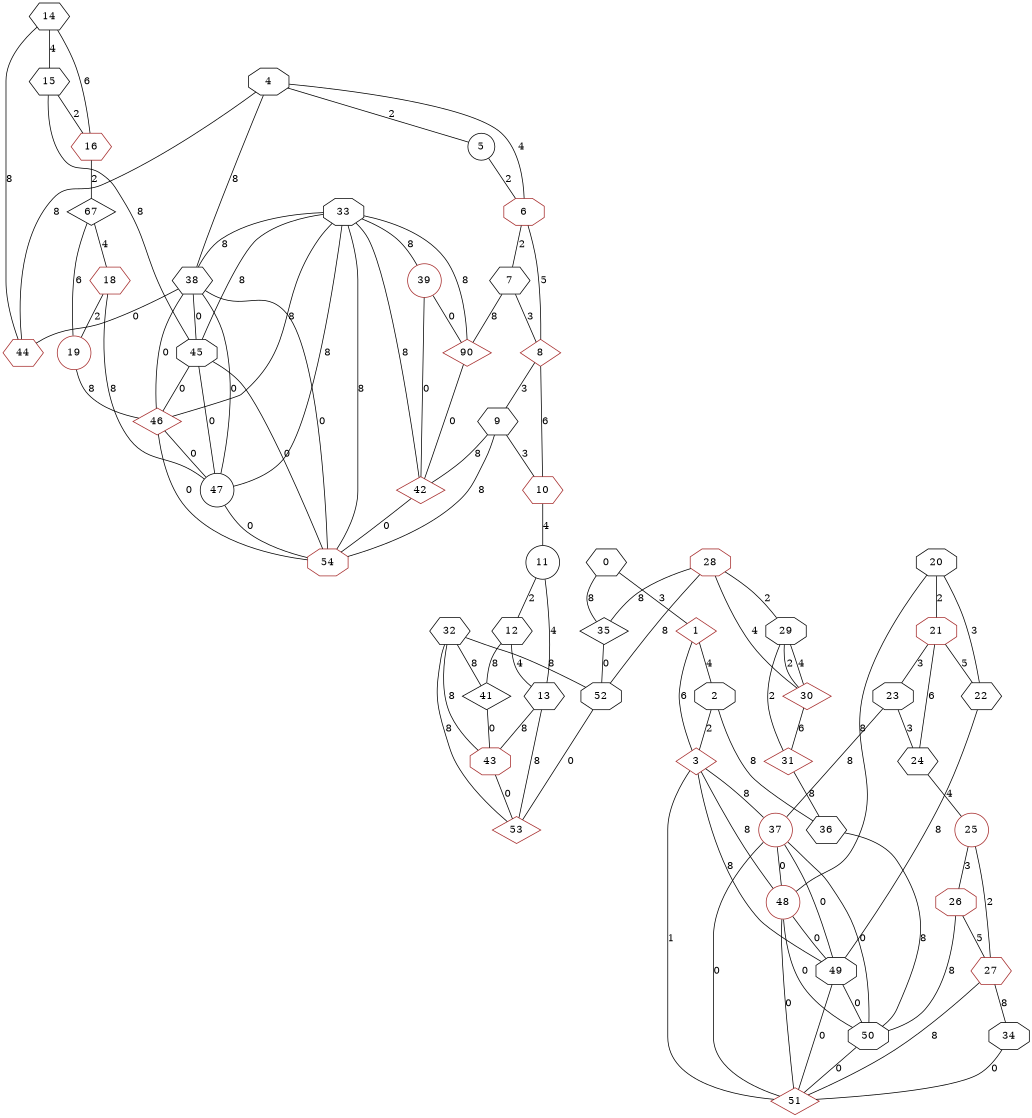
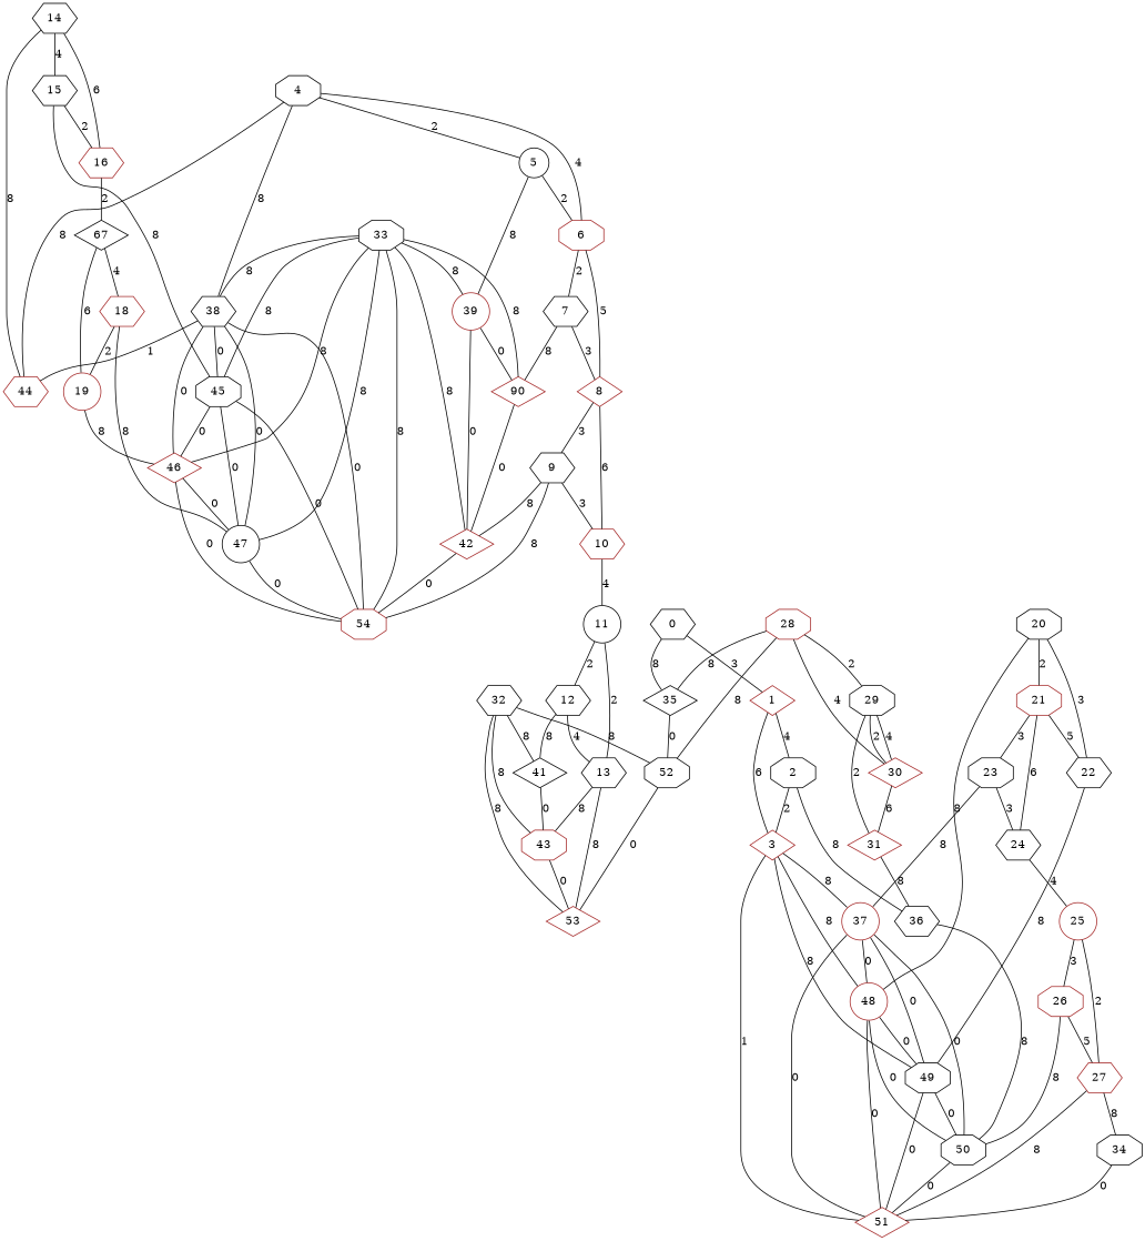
  graph {
    node [color=black shape=hexagon weight=1]
    1 [color=brown shape=diamond]
    0
    35 [shape=diamond weight=3]
    2 [shape=octagon]
    3 [color=brown shape=diamond]
    52 [shape=octagon weight=3]
    36 [weight=3]
    37 [color=brown shape=circle weight=3]
    48 [color=brown shape=circle weight=3]
    49 [shape=octagon weight=3]
    51 [color=brown shape=diamond weight=3]
    50 [shape=octagon weight=3]
    4 [shape=octagon]
    5 [shape=circle]
    6 [color=brown shape=octagon]
    38 [weight=3]
    44 [color=brown weight=3]
    39 [color=brown shape=circle weight=3]
    7
    8 [color=brown shape=diamond]
    54 [color=brown shape=octagon weight=3]
    45 [shape=octagon weight=3]
    47 [shape=circle weight=3]
    46 [color=brown shape=diamond weight=3]
    n25 [color=brown label=90 shape=diamond weight=3]
    42 [color=brown shape=diamond weight=3]
    9
    10 [color=brown]
    11 [shape=circle]
    12
    13
    41 [shape=diamond weight=3]
    43 [color=brown shape=octagon weight=3]
    53 [color=brown shape=diamond weight=3]
    14
    15
    16 [color=brown]
    n38 [label=67 shape=diamond]
    18 [color=brown]
    19 [color=brown shape=circle]
    20 [shape=octagon]
    21 [color=brown shape=octagon]
    22
    23 [shape=octagon]
    24
    25 [color=brown shape=circle]
    26 [color=brown shape=octagon]
    27 [color=brown]
    34 [shape=octagon weight=4]
    28 [color=brown shape=octagon]
    29 [shape=octagon weight=2]
    30 [color=brown shape=diamond]
    31 [color=brown shape=diamond]
    32 [weight=2]
    33 [shape=octagon]
    1 -- 2 [label=4]
    1 -- 3 [label=6]
    0 -- 1 [label=3]
    0 -- 35 [label=8]
    35 -- 52 [label=0]
    2 -- 3 [label=2]
    2 -- 36 [label=8]
    3 -- 37 [label=8]
    3 -- 48 [label=8]
    3 -- 49 [label=8]
    3 -- 51 [label=1]
    52 -- 53 [label=0]
    36 -- 50 [label=8]
    37 -- 48 [label=0]
    37 -- 49 [label=0]
    37 -- 51 [label=0]
    37 -- 50 [label=0]
    48 -- 49 [label=0]
    48 -- 51 [label=0]
    48 -- 50 [label=0]
    49 -- 51 [label=0]
    49 -- 50 [label=0]
    50 -- 51 [label=0]
    4 -- 5 [label=2]
    4 -- 6 [label=4]
    4 -- 38 [label=8]
    4 -- 44 [label=8]
    5 -- 6 [label=2]
+   5 -- 39 [label=8]
    6 -- 7 [label=2]
    6 -- 8 [label=5]
-   38 -- 44 [label=0]
+   38 -- 44 [label=1]
    38 -- 54 [label=0]
    38 -- 45 [label=0]
    38 -- 47 [label=0]
    38 -- 46 [label=0]
    39 -- n25 [label=0]
    39 -- 42 [label=0]
    7 -- 8 [label=3]
    7 -- n25 [label=8]
    8 -- 9 [label=3]
    8 -- 10 [label=6]
    45 -- 54 [label=0]
    45 -- 47 [label=0]
    45 -- 46 [label=0]
    47 -- 54 [label=0]
    46 -- 54 [label=0]
    46 -- 47 [label=0]
    n25 -- 42 [label=0]
    42 -- 54 [label=0]
    9 -- 54 [label=8]
    9 -- 42 [label=8]
    9 -- 10 [label=3]
    10 -- 11 [label=4]
    11 -- 12 [label=2]
-   11 -- 13 [label=4]
+   11 -- 13 [label=2]
    12 -- 13 [label=4]
    12 -- 41 [label=8]
    13 -- 43 [label=8]
    13 -- 53 [label=8]
    41 -- 43 [label=0]
    43 -- 53 [label=0]
    14 -- 44 [label=8]
    14 -- 15 [label=4]
    14 -- 16 [label=6]
    15 -- 45 [label=8]
    15 -- 16 [label=2]
    16 -- n38 [label=2]
    n38 -- 18 [label=4]
    n38 -- 19 [label=6]
    18 -- 47 [label=8]
    18 -- 19 [label=2]
    19 -- 46 [label=8]
    20 -- 48 [label=8]
    20 -- 21 [label=2]
    20 -- 22 [label=3]
    21 -- 22 [label=5]
    21 -- 23 [label=3]
    21 -- 24 [label=6]
    22 -- 49 [label=8]
    23 -- 37 [label=8]
    23 -- 24 [label=3]
    24 -- 25 [label=4]
    25 -- 26 [label=3]
    25 -- 27 [label=2]
    26 -- 50 [label=8]
    26 -- 27 [label=5]
    27 -- 51 [label=8]
    27 -- 34 [label=8]
    34 -- 51 [label=0]
    28 -- 35 [label=8]
    28 -- 52 [label=8]
    28 -- 29 [label=2]
    28 -- 30 [label=4]
    29 -- 30 [label=4]
    29 -- 30 [label=2]
    29 -- 31 [label=2]
    30 -- 31 [label=6]
    31 -- 36 [label=8]
    32 -- 52 [label=8]
    32 -- 41 [label=8]
    32 -- 43 [label=8]
    32 -- 53 [label=8]
    33 -- 38 [label=8]
    33 -- 39 [label=8]
    33 -- 54 [label=8]
    33 -- 45 [label=8]
    33 -- 47 [label=8]
    33 -- 46 [label=8]
    33 -- n25 [label=8]
    33 -- 42 [label=8]
  }
